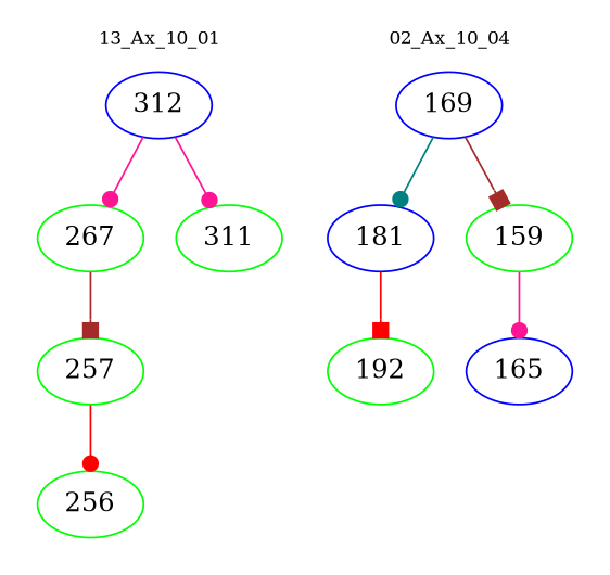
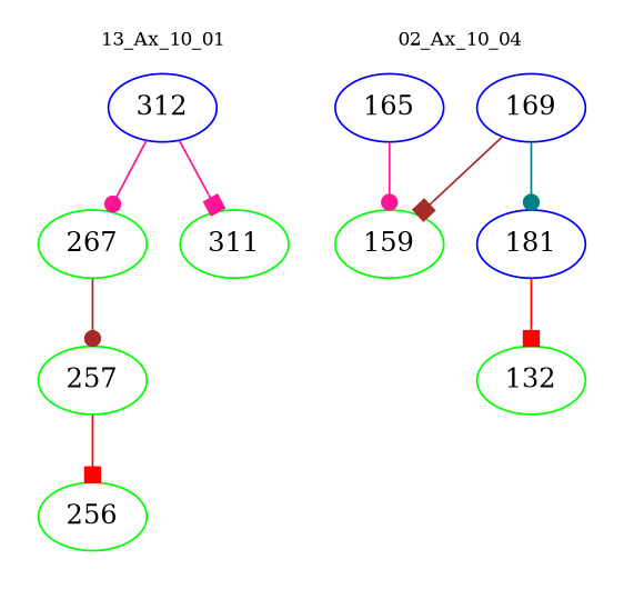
  digraph {
    node [color=green]
    edge [arrowhead=dot color=deeppink]
    n1 [label=267]
    n2 [label=257]
    n3 [color=blue label=312]
    n4 [label=256]
    n5 [label=311]
    n6 [color=blue label=169]
    n7 [color=blue label=165]
    n8 [color=blue label=181]
    n9 [label=159]
-   n10 [label=192]
+   n10 [label=132]
    subgraph cluster_1 {
      color=white
      fontsize=10
      label="13_Ax_10_01"
      n1
      n2
      n3
      n4
      n5
    }
    subgraph cluster_2 {
      color=white
      fontsize=10
      label="02_Ax_10_04"
      n6
      n7
      n8
      n9
      n10
    }
-   n1 -> n2 [arrowhead=box color=brown]
-   n2 -> n4 [color=red]
+   n1 -> n2 [color=brown]
+   n2 -> n4 [arrowhead=box color=red]
    n3 -> n1
-   n3 -> n5
+   n3 -> n5 [arrowhead=box]
    n6 -> n8 [color=teal]
    n6 -> n9 [arrowhead=box color=brown]
-   n9 -> n7
+   n7 -> n9
    n8 -> n10 [arrowhead=box color=red]
  }
